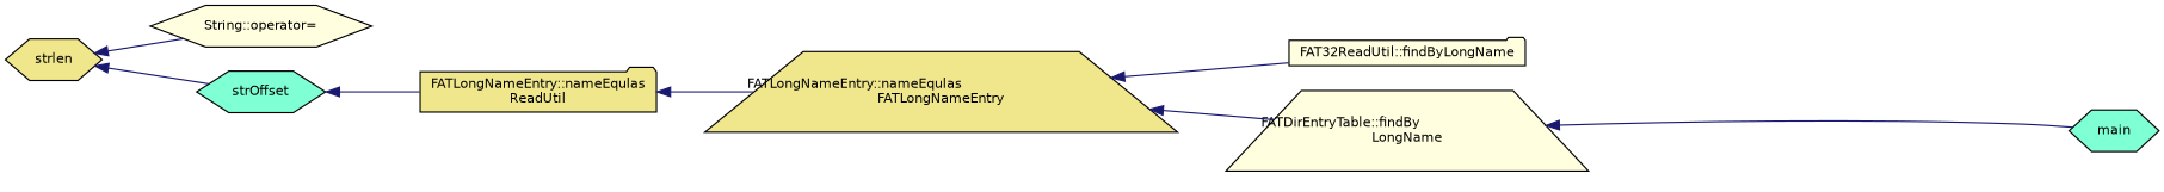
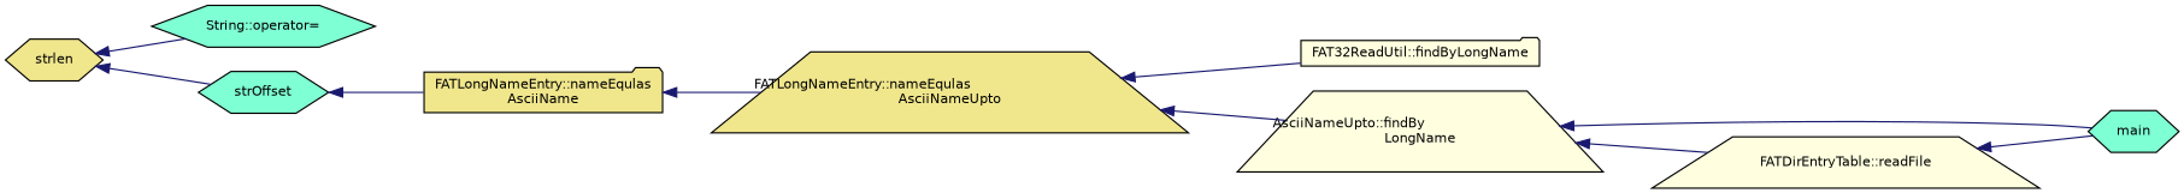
  digraph {
    rankdir=LR
    node [color=black fillcolor=khaki fontname=Helvetica fontsize=10 shape=hexagon style=filled]
    edge [color=midnightblue dir=back fontname=Helvetica fontsize=10 labelfontname=Helvetica labelfontsize=10 style=solid]
    n1 [fontcolor=black height=0.2 label=strlen width=0.4]
-   n2 [fillcolor=lightyellow height=0.2 label="String::operator=" width=0.4]
+   n2 [fillcolor=aquamarine height=0.2 label="String::operator=" width=0.4]
    n3 [fillcolor=aquamarine height=0.2 label=strOffset width=0.4]
-   n4 [height=0.2 label="FATLongNameEntry::nameEqulas\lReadUtil" shape=folder width=0.4]
-   n5 [height=0.2 label="FATLongNameEntry::nameEqulas\lFATLongNameEntry" shape=trapezium width=0.4]
+   n4 [height=0.2 label="FATLongNameEntry::nameEqulas\lAsciiName" shape=folder width=0.4]
+   n5 [height=0.2 label="FATLongNameEntry::nameEqulas\lAsciiNameUpto" shape=trapezium width=0.4]
    n6 [fillcolor=lightyellow height=0.2 label="FAT32ReadUtil::findByLongName" shape=folder width=0.4]
-   n7 [fillcolor=lightyellow height=0.2 label="FATDirEntryTable::findBy\lLongName" shape=trapezium width=0.4]
+   n7 [fillcolor=lightyellow height=0.2 label="AsciiNameUpto::findBy\lLongName" shape=trapezium width=0.4]
    n8 [fillcolor=aquamarine height=0.2 label=main width=0.4]
+   n9 [fillcolor=lightyellow height=0.2 label="FATDirEntryTable::readFile" shape=trapezium width=0.4]
    n1 -> n2
    n1 -> n3
    n3 -> n4
    n4 -> n5
    n5 -> n6
    n5 -> n7
    n7 -> n8
+   n7 -> n9
+   n9 -> n8
  }
